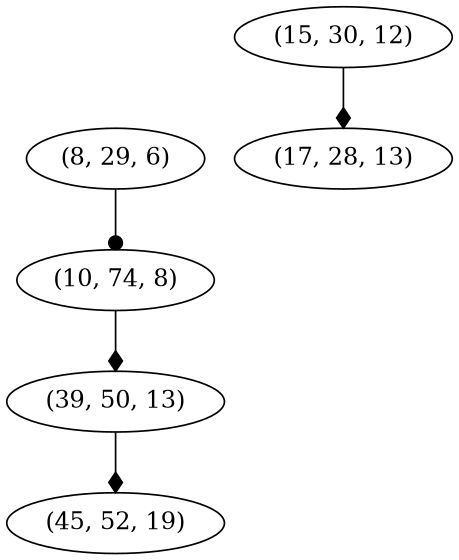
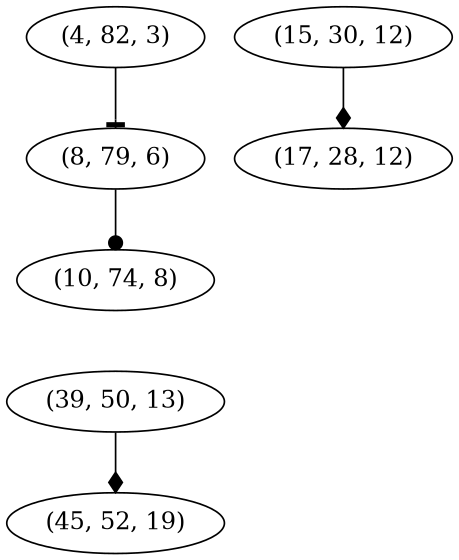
  digraph {
    edge [arrowhead=diamond]
-   "(8, 79, 6)" [label="(8, 29, 6)"]
+   "(4, 82, 3)"
+   "(8, 79, 6)"
    "(10, 74, 8)"
    n4 [label="(39, 50, 13)"]
    "(15, 30, 12)"
-   "(17, 28, 13)"
+   "(17, 28, 13)" [label="(17, 28, 12)"]
    n7 [label="(45, 52, 19)"]
+   "(4, 82, 3)" -> "(8, 79, 6)" [arrowhead=tee]
    "(8, 79, 6)" -> "(10, 74, 8)" [arrowhead=dot]
-   "(10, 74, 8)" -> n4
    n4 -> n7
    "(15, 30, 12)" -> "(17, 28, 13)"
  }
